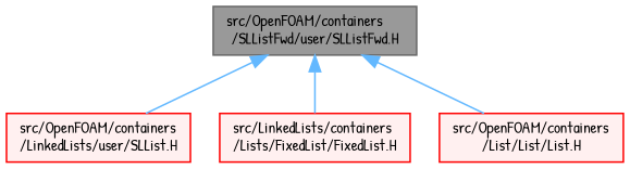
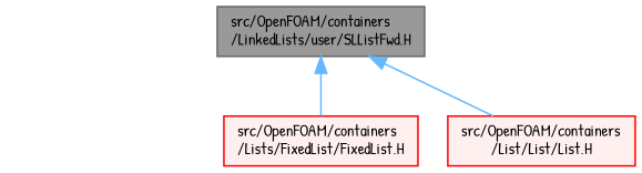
  digraph {
    fontname="Patrick Hand"
    node [color=red fillcolor="#FFF0F0" fontname="Patrick Hand" fontsize=10 shape=box style=filled]
    edge [color=steelblue1 dir=back fontname="Patrick Hand" fontsize=10 labelfontname=Helvetica labelfontsize=10 style=solid]
-   n1 [color=gray40 fillcolor=grey60 fontcolor=black height=0.2 label="src/OpenFOAM/containers\l/SLListFwd/user/SLListFwd.H" width=0.4]
-   n2 [height=0.2 label="src/OpenFOAM/containers\l/LinkedLists/user/SLList.H" width=0.4]
-   n3 [height=0.2 label="src/LinkedLists/containers\l/Lists/FixedList/FixedList.H" width=0.4]
+   n1 [color=gray40 fillcolor=grey60 fontcolor=black height=0.2 label="src/OpenFOAM/containers\l/LinkedLists/user/SLListFwd.H" width=0.4]
+   n3 [height=0.2 label="src/OpenFOAM/containers\l/Lists/FixedList/FixedList.H" width=0.4]
    n4 [height=0.2 label="src/OpenFOAM/containers\l/List/List/List.H" width=0.4]
-   n1 -> n2
    n1 -> n3
    n1 -> n4
  }
